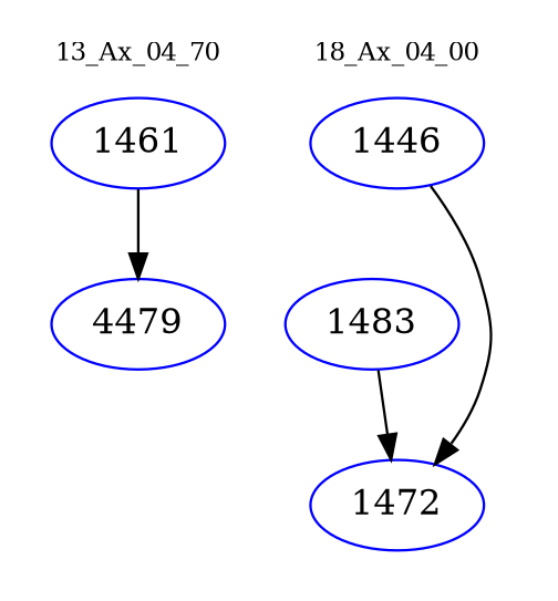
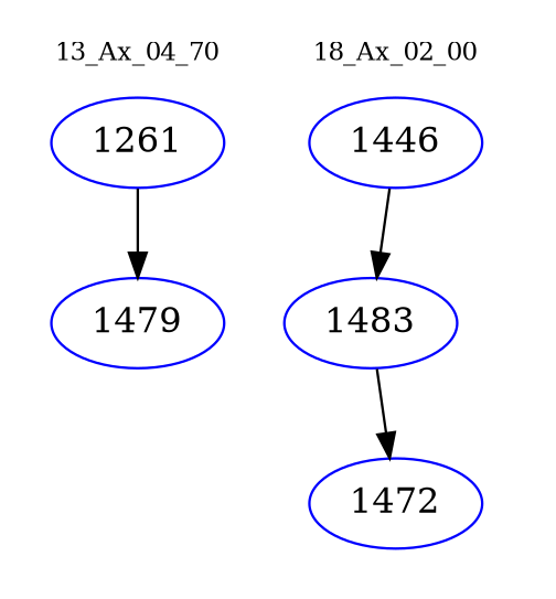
  digraph {
    node [color=blue]
    edge [color=black]
-   n1 [label=1461]
-   n2 [label=4479]
+   n1 [label=1261]
+   n2 [label=1479]
    n3 [label=1446]
    n4 [label=1483]
    n5 [label=1472]
    subgraph cluster_1 {
      color=white
      fontsize=10
      label="13_Ax_04_70"
      n1
      n2
    }
    subgraph cluster_2 {
      color=white
      fontsize=10
-     label="18_Ax_04_00"
+     label="18_Ax_02_00"
      n3
      n4
      n5
    }
    n1 -> n2
-   n3 -> n5
+   n3 -> n4
    n4 -> n5
  }
